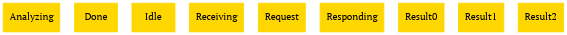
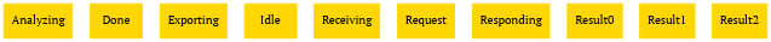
  digraph {
    fontsize=12
    rankdir=TB
    fontname="PT Serif"
    node [color="#ffd700" fontcolor="#000000" fontsize=12 shape=box style="filled, solid" fontname="PT Serif"]
    n1 [label=Analyzing uuid=Analyzing]
    n2 [label=Done uuid=Done]
+   n3 [label=Exporting uuid=Exporting]
    n4 [label=Idle uuid=Idle]
    n5 [label=Receiving uuid=Receiving]
    n6 [label=Request uuid=Request]
    n7 [label=Responding uuid=Responding]
    n8 [label=Result0 uuid=Result0]
    n9 [label=Result1 uuid=Result1]
    n10 [label=Result2 uuid=Result2]
  }
